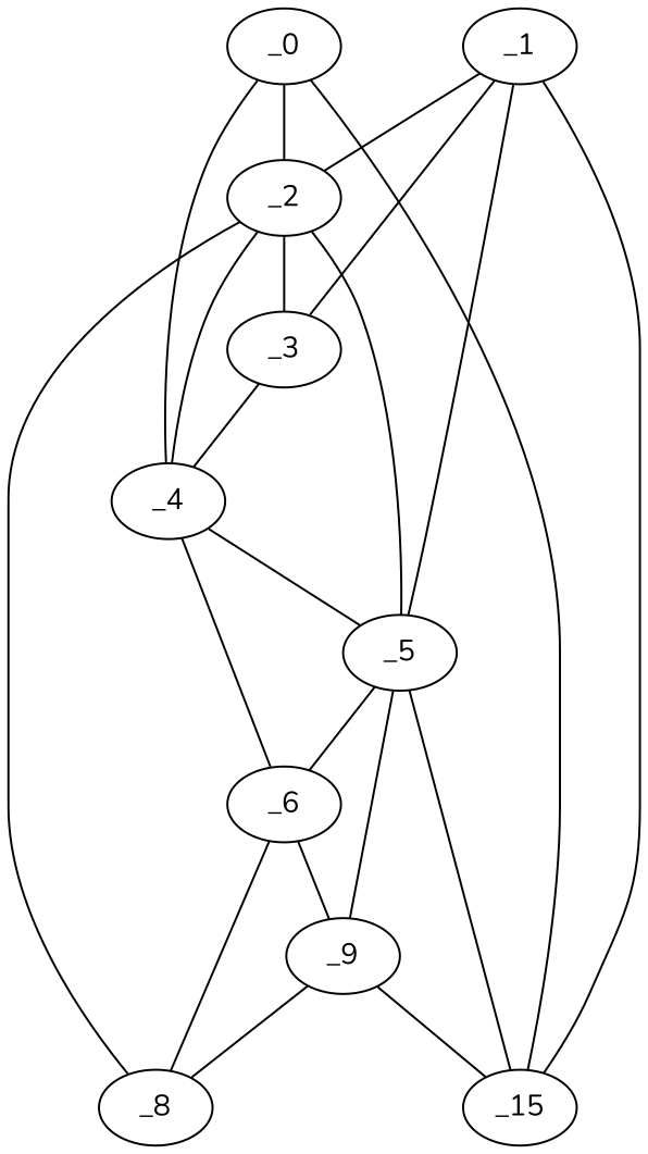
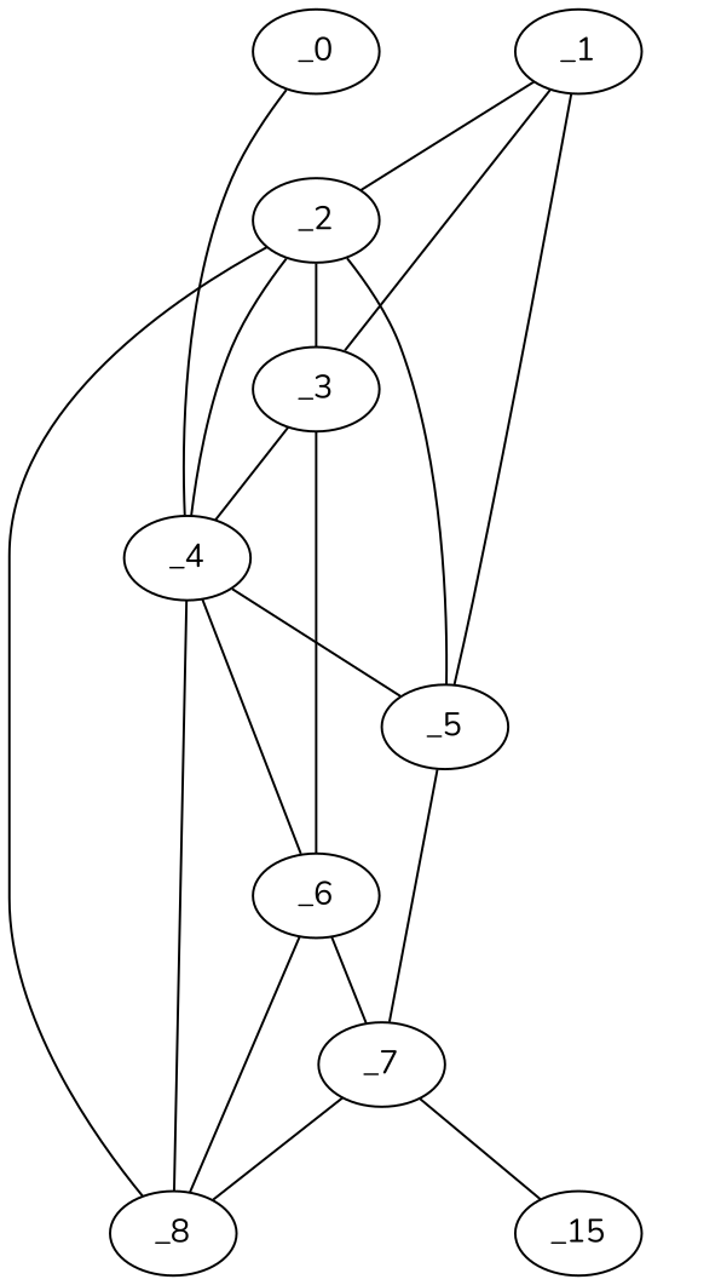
  graph {
    fontname=Nunito
    node [fontname=Nunito y=54]
    edge [fontname=Nunito valence=2]
    _0 [x=6 y=68]
    _2 [x=32]
    n3 [label=_15 x=125 y=61]
    _4 [x=100 y=56]
    _1 [x=22 y=67]
    _3 [x=94 y=60]
    _5 [x=105 y=62]
    _8 [x=117 y=44]
    _6 [x=109]
-   _7 [x=114 y=58 label=_9]
-   _0 -- _2 [valence=1]
-   _0 -- n3 [valence=1]
+   _7 [x=114 y=58]
    _0 -- _4
    _2 -- _4
    _2 -- _3
    _2 -- _5
    _2 -- _8 [valence=1]
    _4 -- _5
+   _4 -- _8
    _4 -- _6
    _1 -- _2 [valence=1]
-   _1 -- n3 [valence=1]
    _1 -- _3 [valence=1]
    _1 -- _5
    _3 -- _4 [valence=1]
-   _5 -- n3
-   _5 -- _6
+   _3 -- _6
    _5 -- _7
    _6 -- _8
    _6 -- _7
    _7 -- n3 [valence=1]
    _7 -- _8
  }
